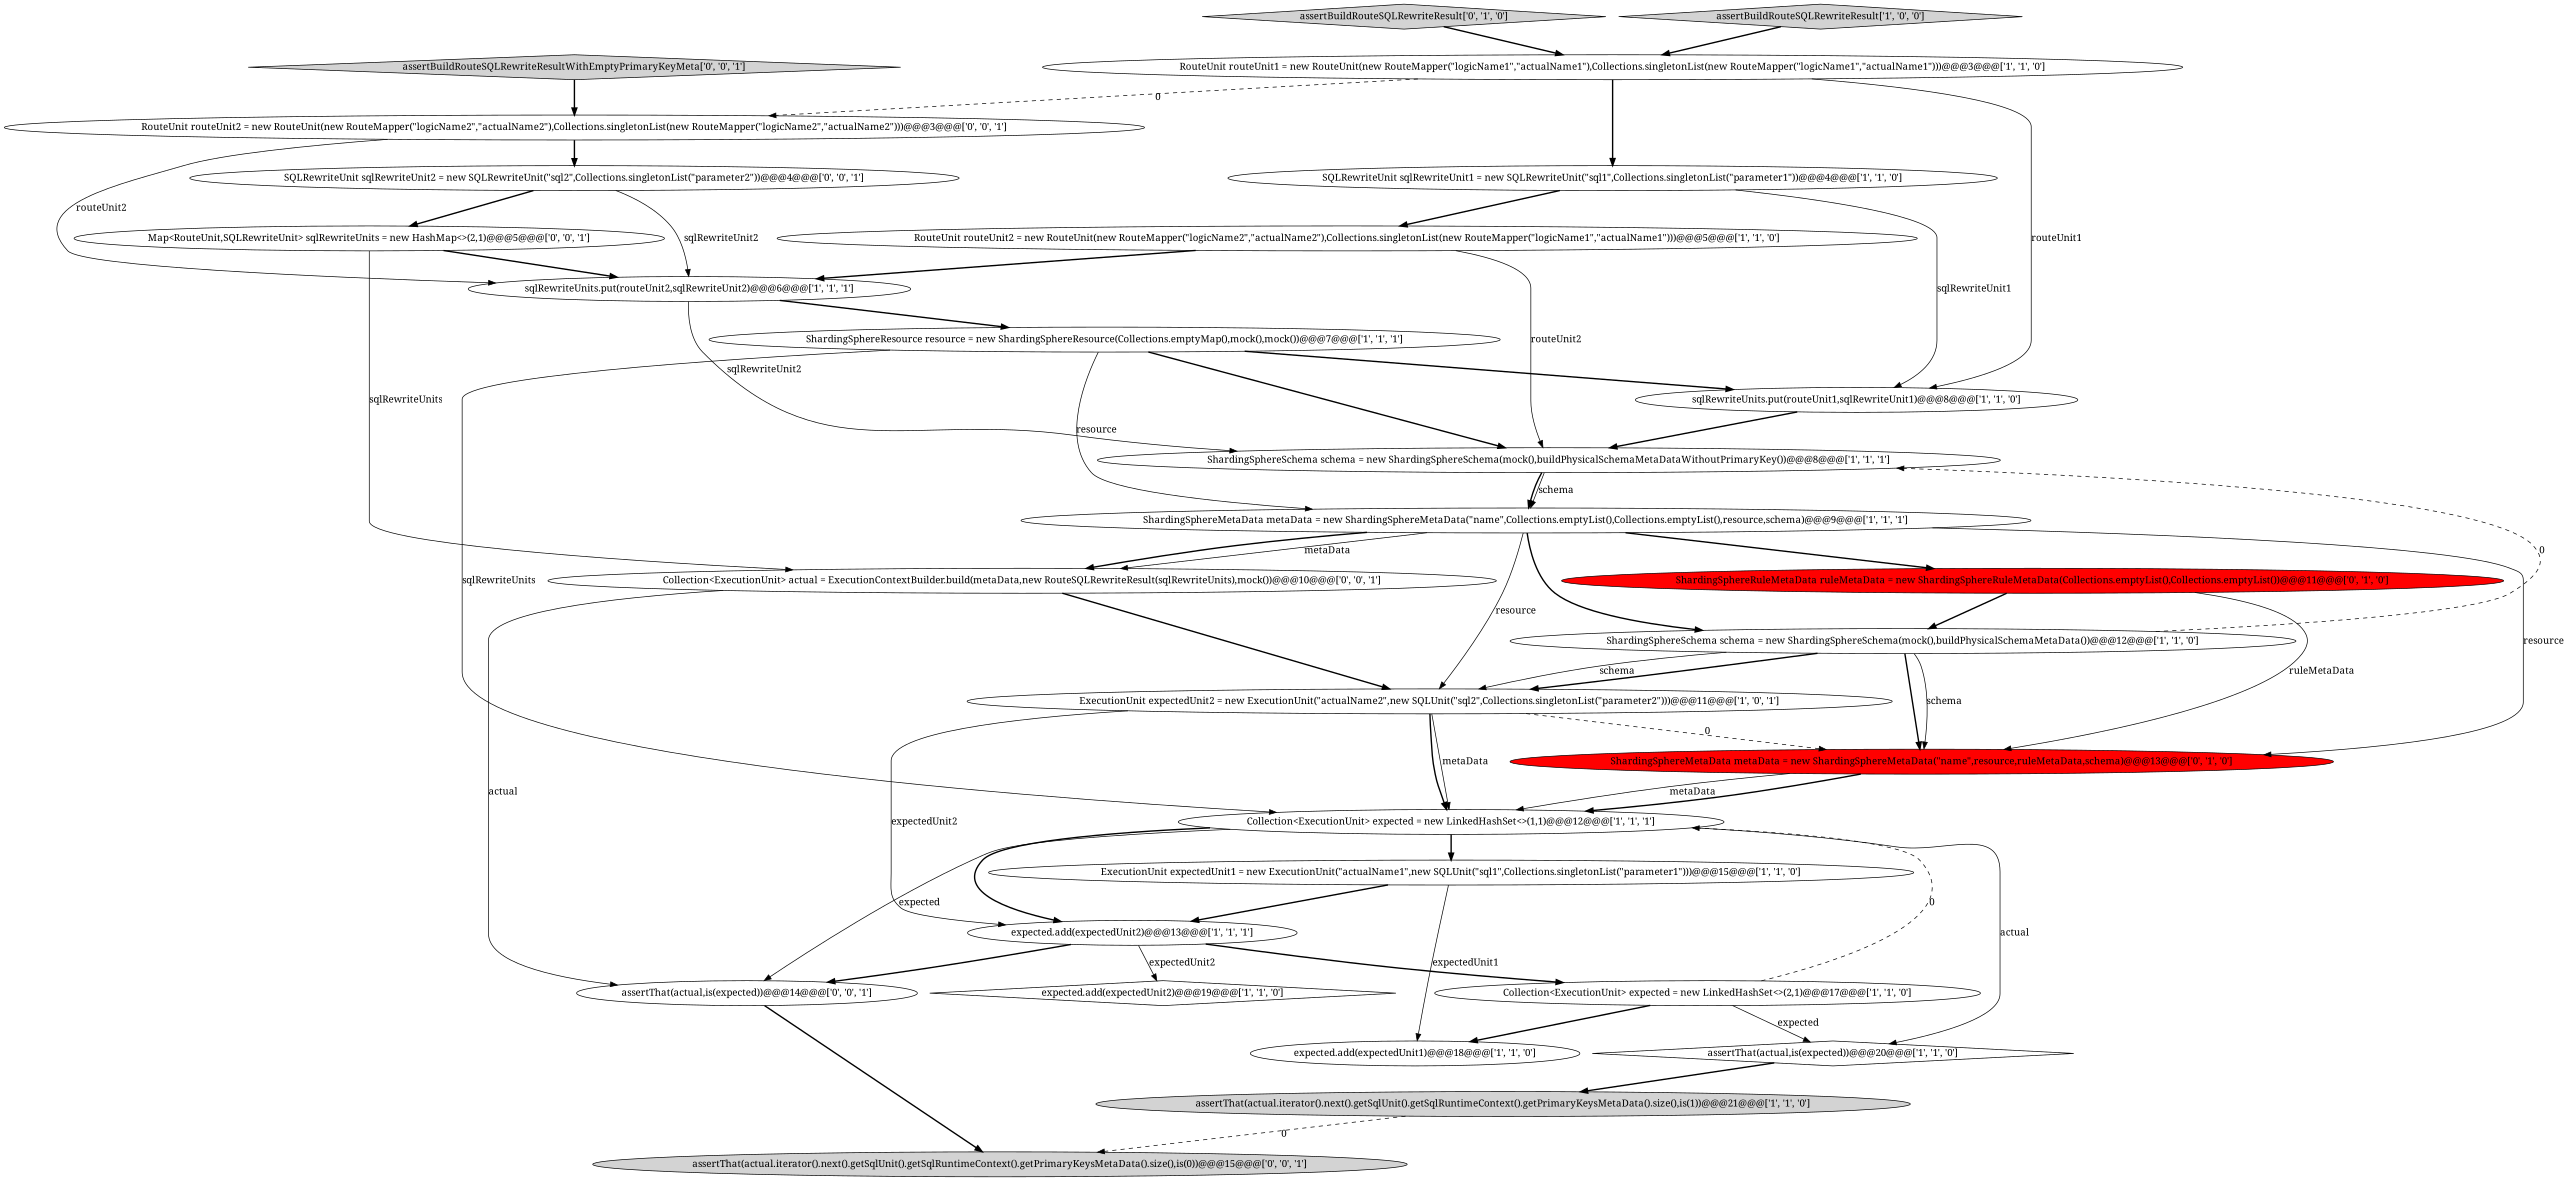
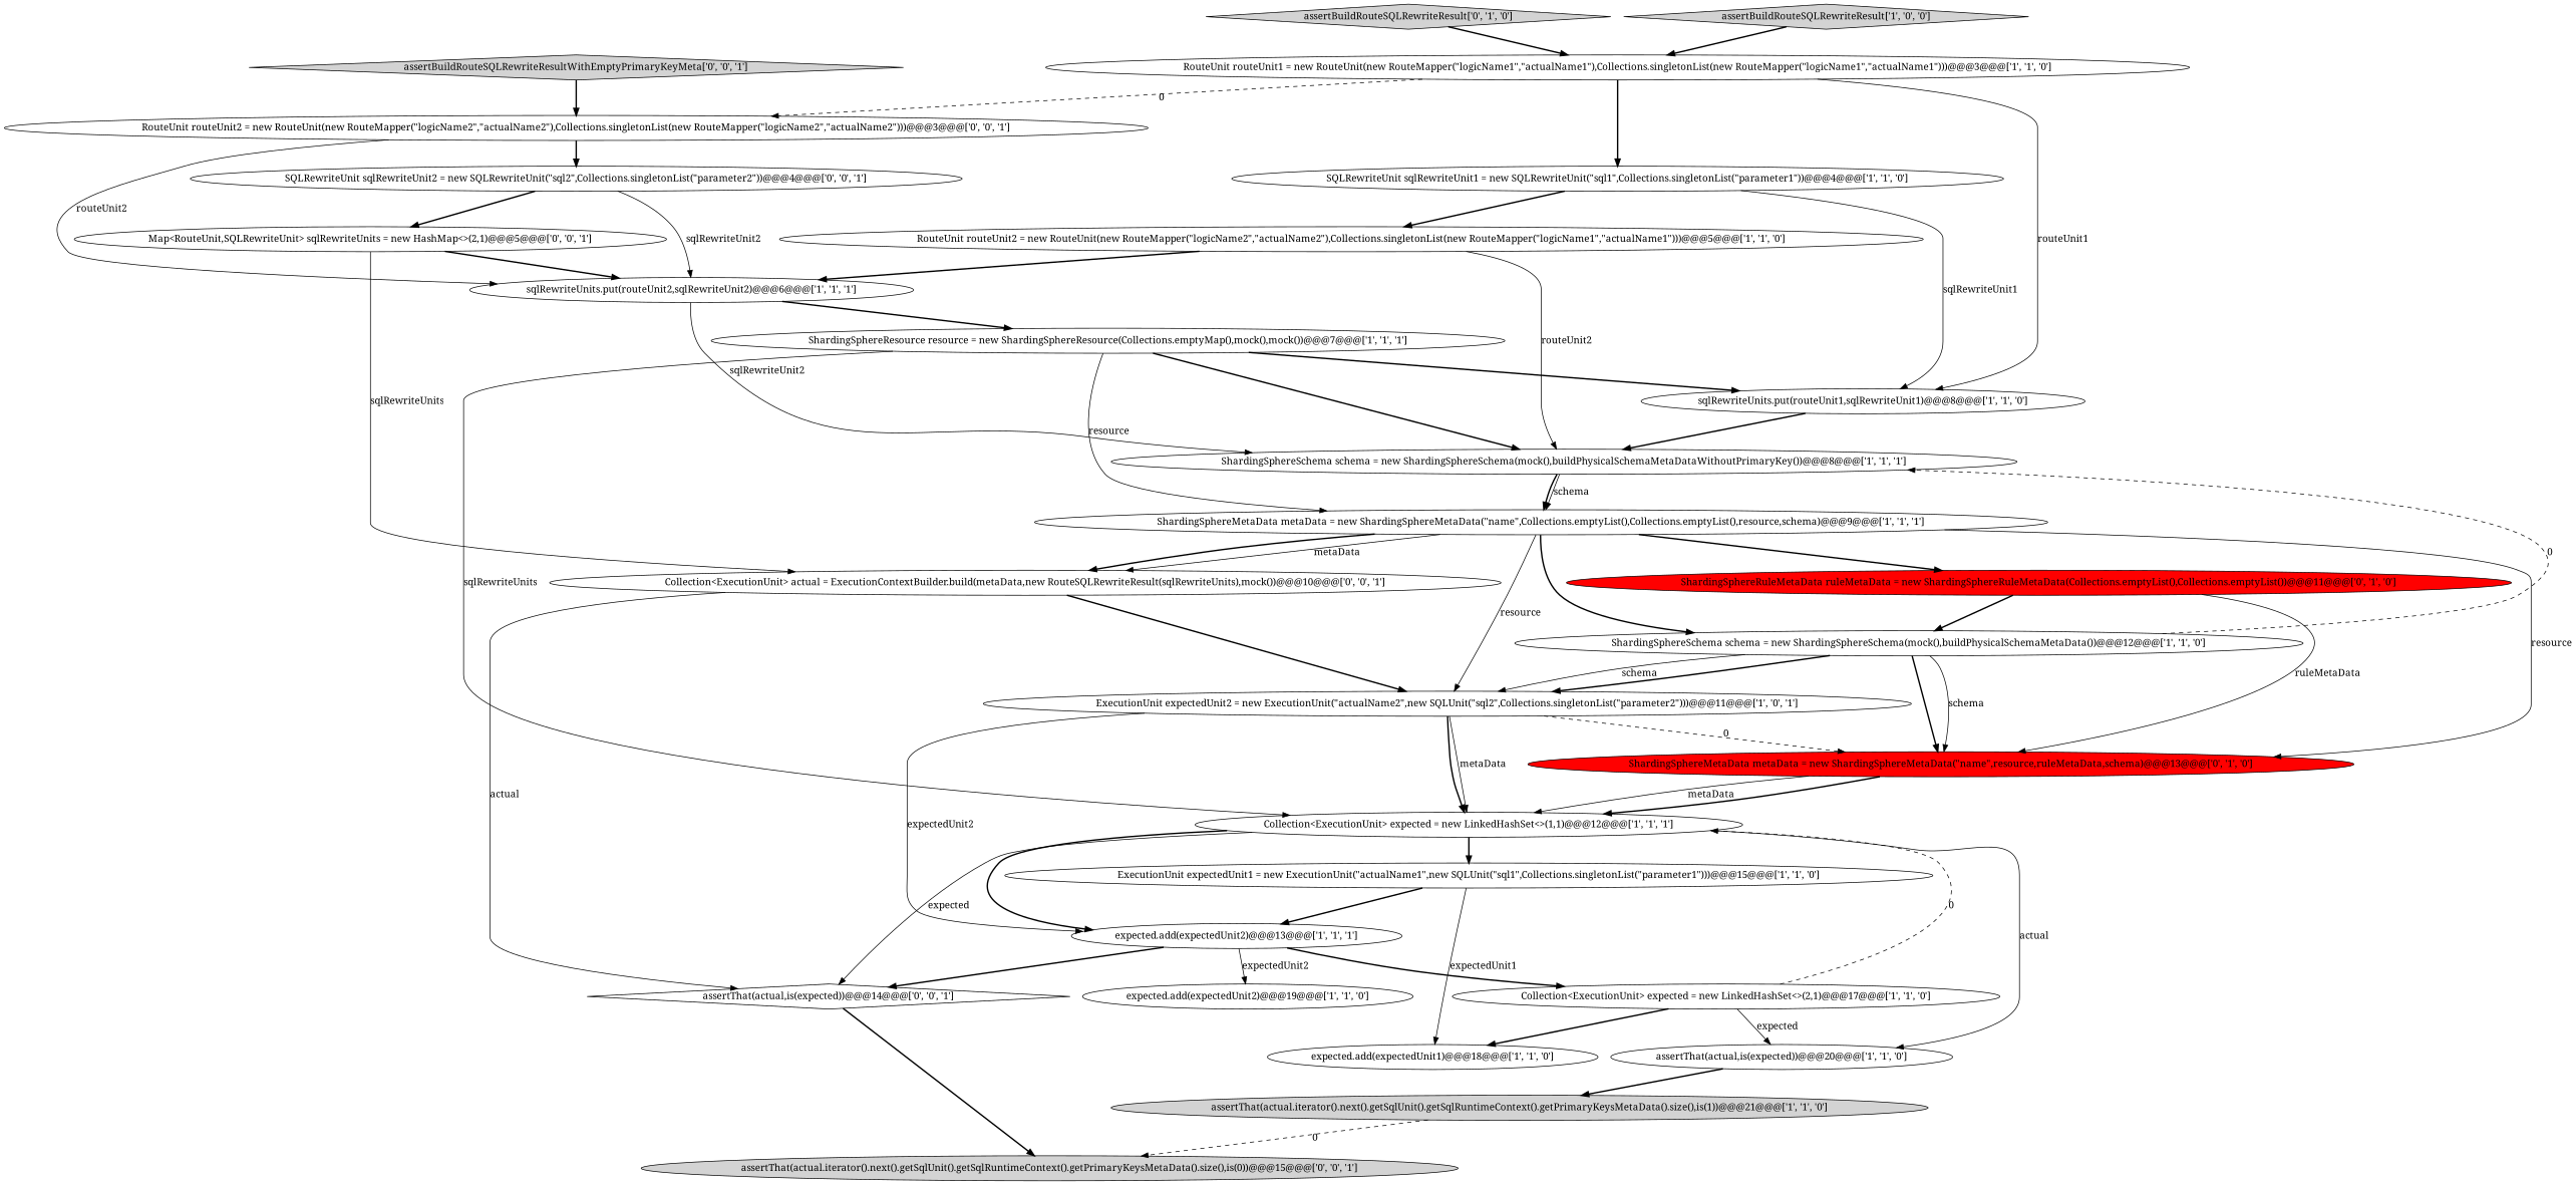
  digraph {
    fontname="Noto Serif"
    node [fillcolor=white fontname="Noto Serif" shape=ellipse style=filled]
    edge [fontname="Noto Serif" style=bold]
    n1 [label="ShardingSphereResource resource = new ShardingSphereResource(Collections.emptyMap(),mock(),mock())@@@7@@@['1', '1', '1']"]
    n2 [label="Collection<ExecutionUnit> expected = new LinkedHashSet<>(1,1)@@@12@@@['1', '1', '1']"]
    n3 [label="ShardingSphereSchema schema = new ShardingSphereSchema(mock(),buildPhysicalSchemaMetaDataWithoutPrimaryKey())@@@8@@@['1', '1', '1']"]
    n4 [label="sqlRewriteUnits.put(routeUnit1,sqlRewriteUnit1)@@@8@@@['1', '1', '0']"]
    n5 [label="ShardingSphereMetaData metaData = new ShardingSphereMetaData(\"name\",Collections.emptyList(),Collections.emptyList(),resource,schema)@@@9@@@['1', '1', '1']"]
-   n6 [label="assertThat(actual,is(expected))@@@20@@@['1', '1', '0']" shape=diamond]
-   n7 [label="assertThat(actual,is(expected))@@@14@@@['0', '0', '1']"]
+   n6 [label="assertThat(actual,is(expected))@@@20@@@['1', '1', '0']"]
+   n7 [label="assertThat(actual,is(expected))@@@14@@@['0', '0', '1']" shape=diamond]
    n8 [label="expected.add(expectedUnit2)@@@13@@@['1', '1', '1']"]
    n9 [label="ExecutionUnit expectedUnit1 = new ExecutionUnit(\"actualName1\",new SQLUnit(\"sql1\",Collections.singletonList(\"parameter1\")))@@@15@@@['1', '1', '0']"]
    n10 [label="Collection<ExecutionUnit> actual = ExecutionContextBuilder.build(metaData,new RouteSQLRewriteResult(sqlRewriteUnits),mock())@@@10@@@['0', '0', '1']"]
    n11 [label="ExecutionUnit expectedUnit2 = new ExecutionUnit(\"actualName2\",new SQLUnit(\"sql2\",Collections.singletonList(\"parameter2\")))@@@11@@@['1', '0', '1']"]
    n12 [fillcolor=red label="ShardingSphereMetaData metaData = new ShardingSphereMetaData(\"name\",resource,ruleMetaData,schema)@@@13@@@['0', '1', '0']"]
    n13 [label="ShardingSphereSchema schema = new ShardingSphereSchema(mock(),buildPhysicalSchemaMetaData())@@@12@@@['1', '1', '0']"]
    n14 [fillcolor=red label="ShardingSphereRuleMetaData ruleMetaData = new ShardingSphereRuleMetaData(Collections.emptyList(),Collections.emptyList())@@@11@@@['0', '1', '0']"]
    n15 [label="SQLRewriteUnit sqlRewriteUnit1 = new SQLRewriteUnit(\"sql1\",Collections.singletonList(\"parameter1\"))@@@4@@@['1', '1', '0']"]
    n16 [label="RouteUnit routeUnit2 = new RouteUnit(new RouteMapper(\"logicName2\",\"actualName2\"),Collections.singletonList(new RouteMapper(\"logicName1\",\"actualName1\")))@@@5@@@['1', '1', '0']"]
    n17 [label="sqlRewriteUnits.put(routeUnit2,sqlRewriteUnit2)@@@6@@@['1', '1', '1']"]
    n18 [label="expected.add(expectedUnit1)@@@18@@@['1', '1', '0']"]
-   n19 [label="expected.add(expectedUnit2)@@@19@@@['1', '1', '0']" shape=diamond]
+   n19 [label="expected.add(expectedUnit2)@@@19@@@['1', '1', '0']"]
    n20 [label="Collection<ExecutionUnit> expected = new LinkedHashSet<>(2,1)@@@17@@@['1', '1', '0']"]
    n21 [fillcolor=lightgray label="assertThat(actual.iterator().next().getSqlUnit().getSqlRuntimeContext().getPrimaryKeysMetaData().size(),is(1))@@@21@@@['1', '1', '0']"]
    n22 [label="Map<RouteUnit,SQLRewriteUnit> sqlRewriteUnits = new HashMap<>(2,1)@@@5@@@['0', '0', '1']"]
    n23 [fillcolor=lightgray label="assertThat(actual.iterator().next().getSqlUnit().getSqlRuntimeContext().getPrimaryKeysMetaData().size(),is(0))@@@15@@@['0', '0', '1']"]
    n24 [label="SQLRewriteUnit sqlRewriteUnit2 = new SQLRewriteUnit(\"sql2\",Collections.singletonList(\"parameter2\"))@@@4@@@['0', '0', '1']"]
    n25 [label="RouteUnit routeUnit1 = new RouteUnit(new RouteMapper(\"logicName1\",\"actualName1\"),Collections.singletonList(new RouteMapper(\"logicName1\",\"actualName1\")))@@@3@@@['1', '1', '0']"]
    n26 [label="RouteUnit routeUnit2 = new RouteUnit(new RouteMapper(\"logicName2\",\"actualName2\"),Collections.singletonList(new RouteMapper(\"logicName2\",\"actualName2\")))@@@3@@@['0', '0', '1']"]
    n27 [fillcolor=lightgray label="assertBuildRouteSQLRewriteResult['0', '1', '0']" shape=diamond]
    n28 [fillcolor=lightgray label="assertBuildRouteSQLRewriteResultWithEmptyPrimaryKeyMeta['0', '0', '1']" shape=diamond]
    n29 [fillcolor=lightgray label="assertBuildRouteSQLRewriteResult['1', '0', '0']" shape=diamond]
    n1 -> n2 [label=sqlRewriteUnits style=solid]
    n1 -> n3
    n1 -> n4
    n1 -> n5 [label=resource style=solid]
    n2 -> n6 [label=actual style=solid]
    n2 -> n7 [label=expected style=solid]
    n2 -> n8
    n2 -> n9
    n3 -> n5 [label=schema style=solid]
    n3 -> n5
    n4 -> n3
    n5 -> n10
    n5 -> n10 [label=metaData style=solid]
    n5 -> n11 [label=resource style=solid]
    n5 -> n12 [label=resource style=solid]
    n5 -> n13
    n5 -> n14
    n6 -> n21
    n7 -> n23
    n8 -> n7
    n8 -> n19 [label=expectedUnit2 style=solid]
    n8 -> n20
    n9 -> n8
    n9 -> n18 [label=expectedUnit1 style=solid]
    n10 -> n7 [label=actual style=solid]
    n10 -> n11
    n11 -> n2 [label=metaData style=solid]
    n11 -> n2
    n11 -> n8 [label=expectedUnit2 style=solid]
    n11 -> n12 [label=0 style=dashed]
    n12 -> n2
    n12 -> n2 [label=metaData style=solid]
    n13 -> n3 [label=0 style=dashed]
    n13 -> n11
    n13 -> n11 [label=schema style=solid]
    n13 -> n12 [label=schema style=solid]
    n13 -> n12
    n14 -> n12 [label=ruleMetaData style=solid]
    n14 -> n13
    n15 -> n4 [label=sqlRewriteUnit1 style=solid]
    n15 -> n16
    n16 -> n3 [label=routeUnit2 style=solid]
    n16 -> n17
    n17 -> n1
    n17 -> n3 [label=sqlRewriteUnit2 style=solid]
    n20 -> n2 [label=0 style=dashed]
    n20 -> n6 [label=expected style=solid]
    n20 -> n18
    n21 -> n23 [label=0 style=dashed]
    n22 -> n10 [label=sqlRewriteUnits style=solid]
    n22 -> n17
    n24 -> n17 [label=sqlRewriteUnit2 style=solid]
    n24 -> n22
    n25 -> n4 [label=routeUnit1 style=solid]
    n25 -> n15
    n25 -> n26 [label=0 style=dashed]
    n26 -> n17 [label=routeUnit2 style=solid]
    n26 -> n24
    n27 -> n25
    n28 -> n26
    n29 -> n25
  }
